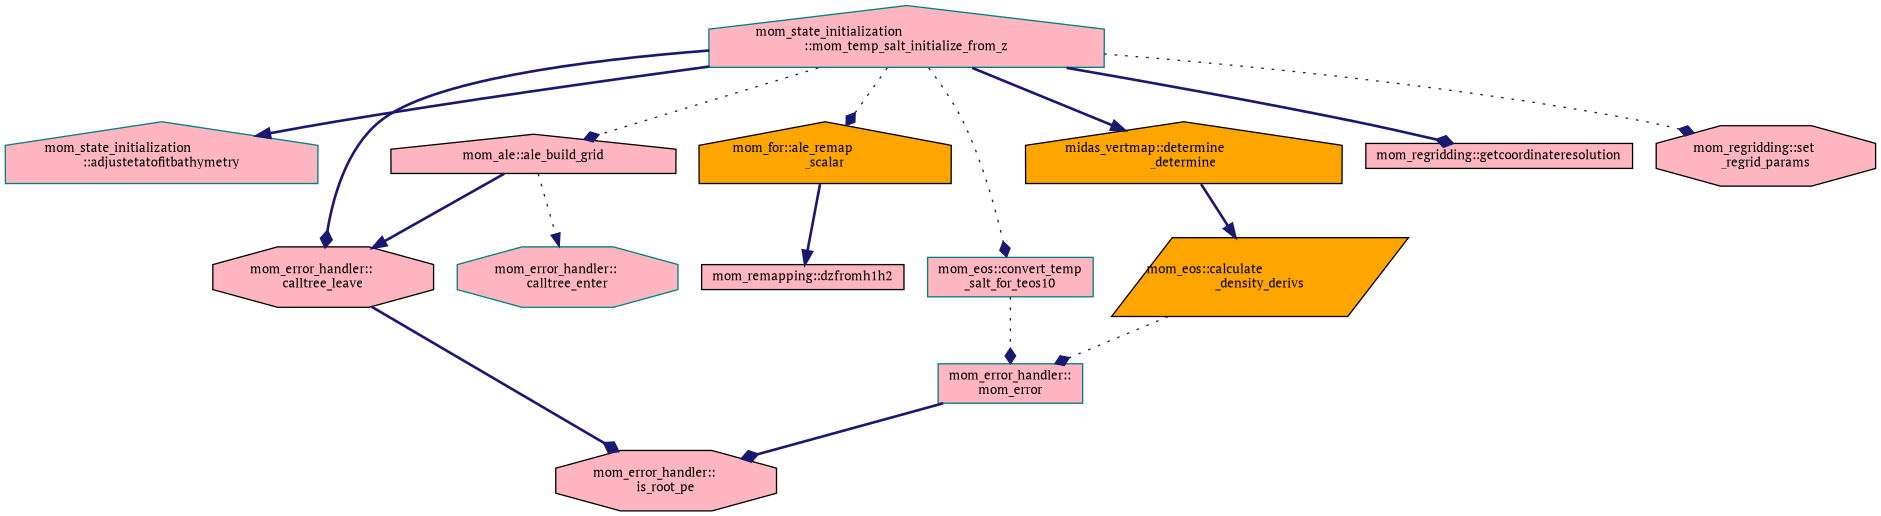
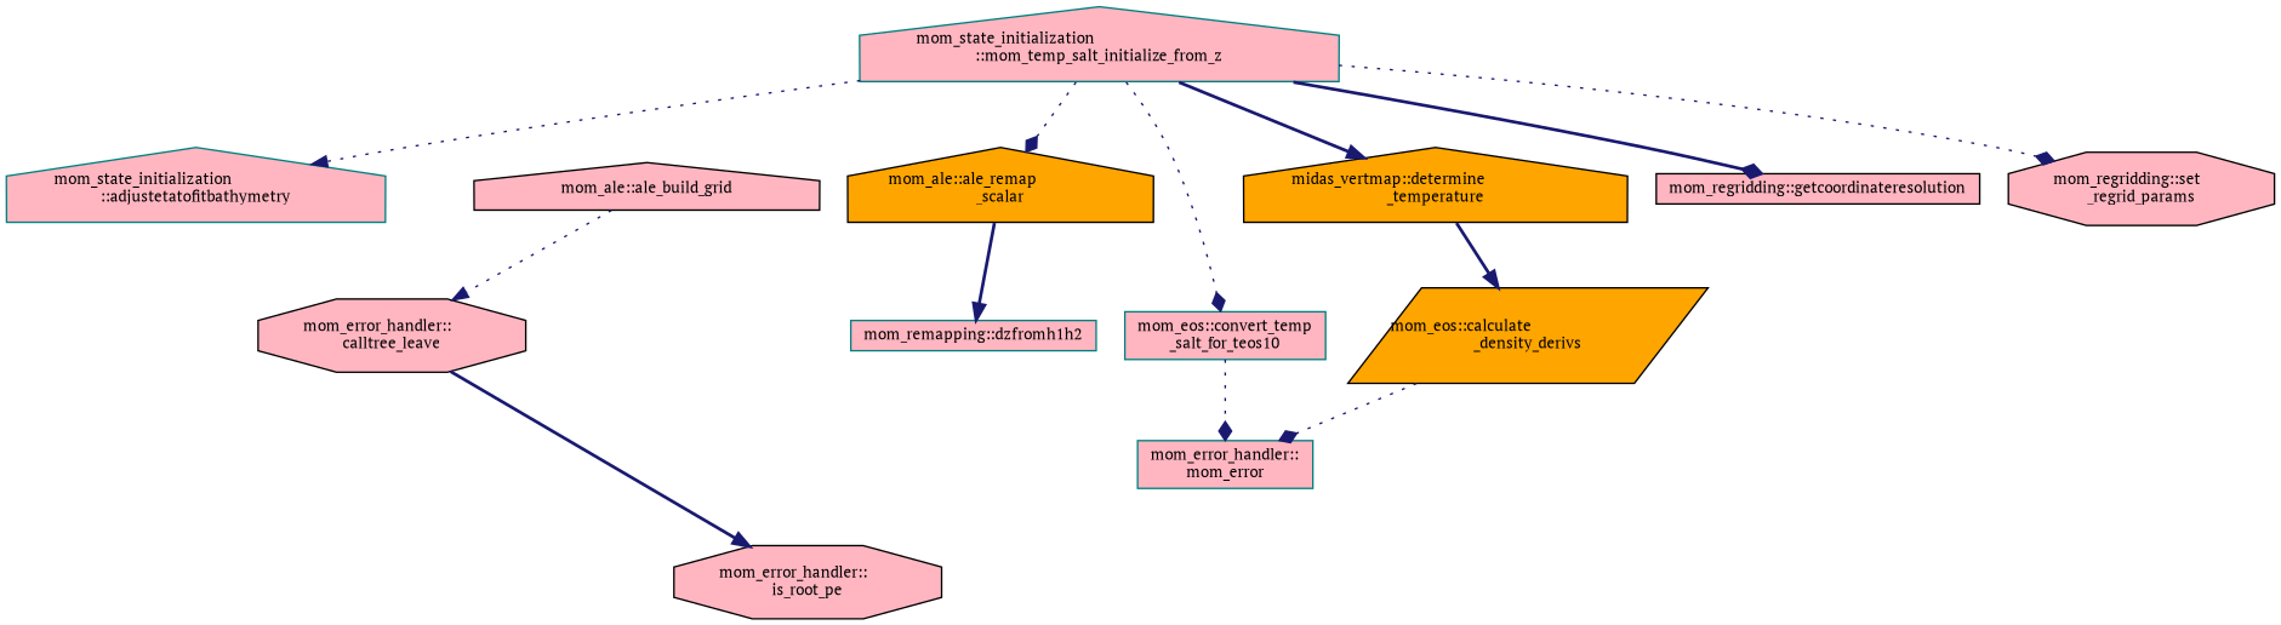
  digraph {
    fontname="PT Serif"
    rankdir=TB
    node [color=black fillcolor=lightpink fontname="PT Serif" fontsize=10 shape=house style=filled]
    edge [arrowhead=diamond color=midnightblue fontname="PT Serif" fontsize=10 labelfontname=Helvetica labelfontsize=10 style=dotted]
    n1 [color=teal fontcolor=black height=0.2 label="mom_state_initialization\l::mom_temp_salt_initialize_from_z" width=0.4]
    n2 [color=teal height=0.2 label="mom_state_initialization\l::adjustetatofitbathymetry" width=0.4]
    n3 [height=0.2 label="mom_ale::ale_build_grid" width=0.4]
    n4 [height=0.2 label="mom_error_handler::\lcalltree_leave" shape=octagon width=0.4]
-   n5 [fillcolor=orange height=0.2 label="mom_for::ale_remap\l_scalar" width=0.4]
+   n5 [fillcolor=orange height=0.2 label="mom_ale::ale_remap\l_scalar" width=0.4]
    n6 [color=teal height=0.2 label="mom_eos::convert_temp\l_salt_for_teos10" shape=box width=0.4]
-   n7 [fillcolor=orange height=0.2 label="midas_vertmap::determine\l_determine" width=0.4]
+   n7 [fillcolor=orange height=0.2 label="midas_vertmap::determine\l_temperature" width=0.4]
    n8 [height=0.2 label="mom_regridding::getcoordinateresolution" shape=box width=0.4]
    n9 [height=0.2 label="mom_regridding::set\l_regrid_params" shape=octagon width=0.4]
-   n10 [color=teal height=0.2 label="mom_error_handler::\lcalltree_enter" shape=octagon width=0.4]
    n11 [height=0.2 label="mom_error_handler::\lis_root_pe" shape=octagon width=0.4]
-   n12 [height=0.2 label="mom_remapping::dzfromh1h2" shape=box width=0.4]
+   n12 [color=teal height=0.2 label="mom_remapping::dzfromh1h2" shape=box width=0.4]
    n13 [color=teal height=0.2 label="mom_error_handler::\lmom_error" shape=box width=0.4]
    n14 [fillcolor=orange height=0.2 label="mom_eos::calculate\l_density_derivs" shape=parallelogram width=0.4]
-   n1 -> n2 [arrowhead=normal style=bold]
-   n1 -> n3
-   n1 -> n4 [style=bold]
+   n1 -> n2 [arrowhead=normal]
    n1 -> n5
    n1 -> n6
    n1 -> n7 [arrowhead=normal style=bold]
    n1 -> n8 [style=bold]
    n1 -> n9
-   n3 -> n4 [arrowhead=normal style=bold]
-   n3 -> n10 [arrowhead=normal]
-   n4 -> n11 [style=bold]
+   n3 -> n4 [arrowhead=normal]
+   n4 -> n11 [arrowhead=normal style=bold]
    n5 -> n12 [arrowhead=normal style=bold]
    n6 -> n13
    n7 -> n14 [arrowhead=normal style=bold]
-   n13 -> n11 [style=bold]
    n14 -> n13
  }
